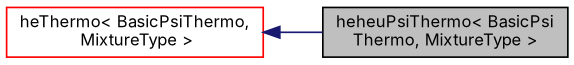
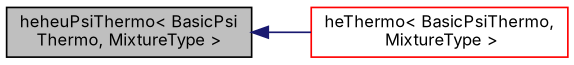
  digraph {
    rankdir=LR
    fontname=Inter
    node [fontname=Inter fontsize=10 shape=record]
    n1 [color=black fillcolor=grey75 fontcolor=black height=0.2 label="heheuPsiThermo\< BasicPsi\lThermo, MixtureType \>" style=filled width=0.4]
    n2 [color=red height=0.2 label="heThermo\< BasicPsiThermo,\l MixtureType \>" width=0.4]
-   n2 -> n1 [color=midnightblue dir=back fontname=Inter fontsize=10 labelfontname=FreeSans labelfontsize=10 style=solid]
+   n1 -> n2 [color=midnightblue dir=back fontname=Inter fontsize=10 labelfontname=FreeSans labelfontsize=10 style=solid]
  }
